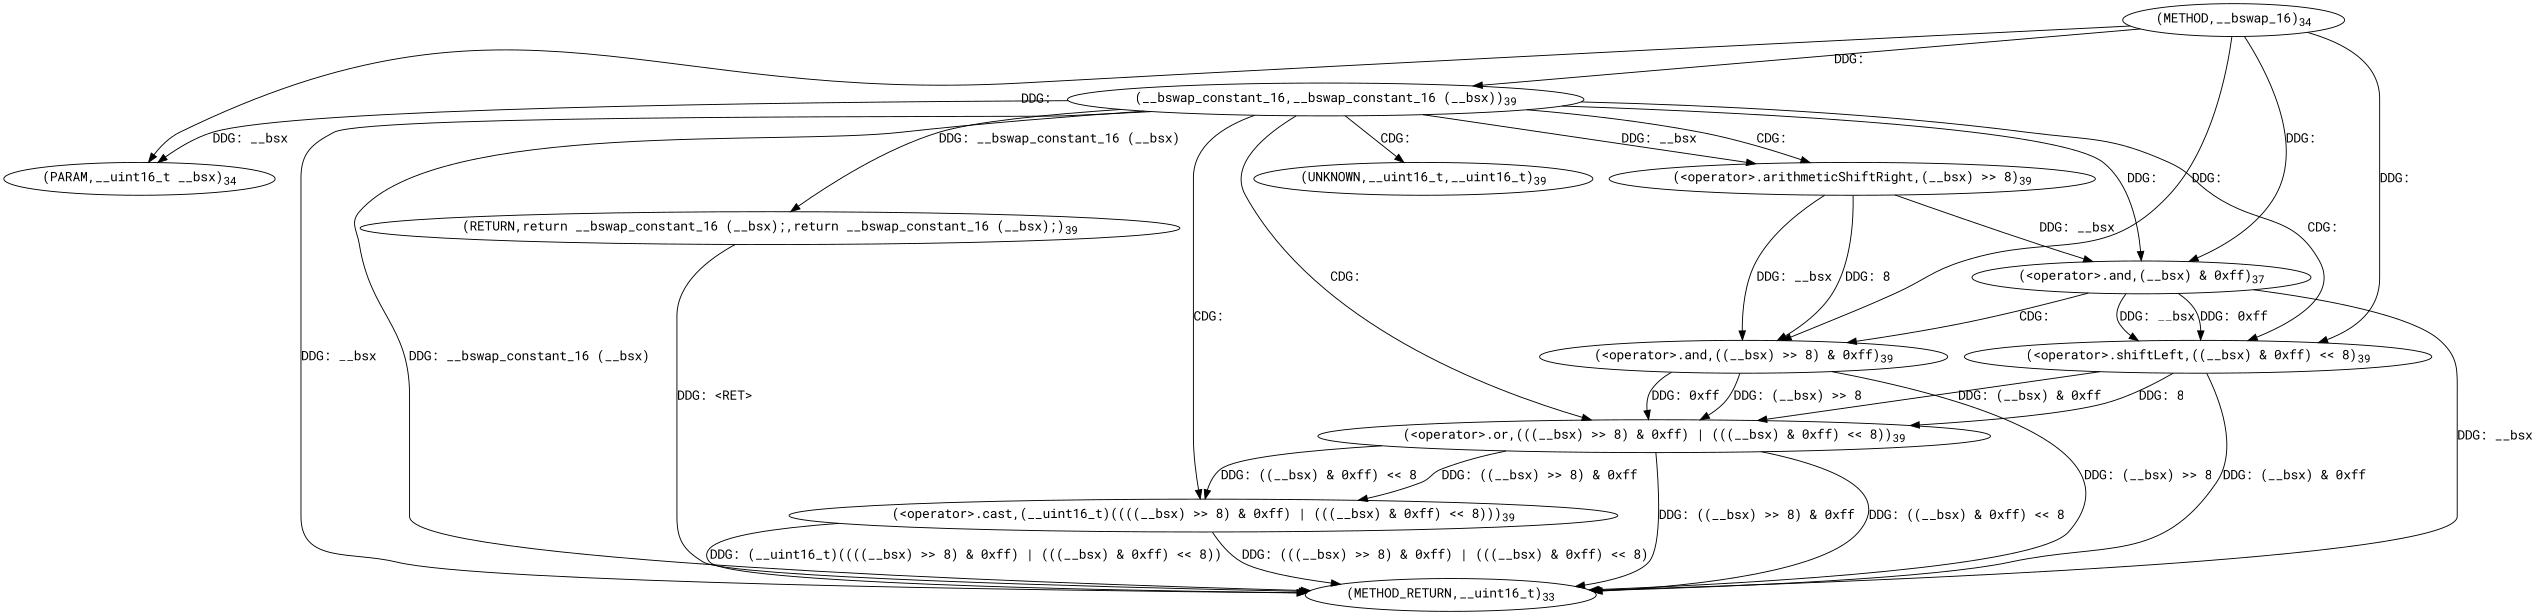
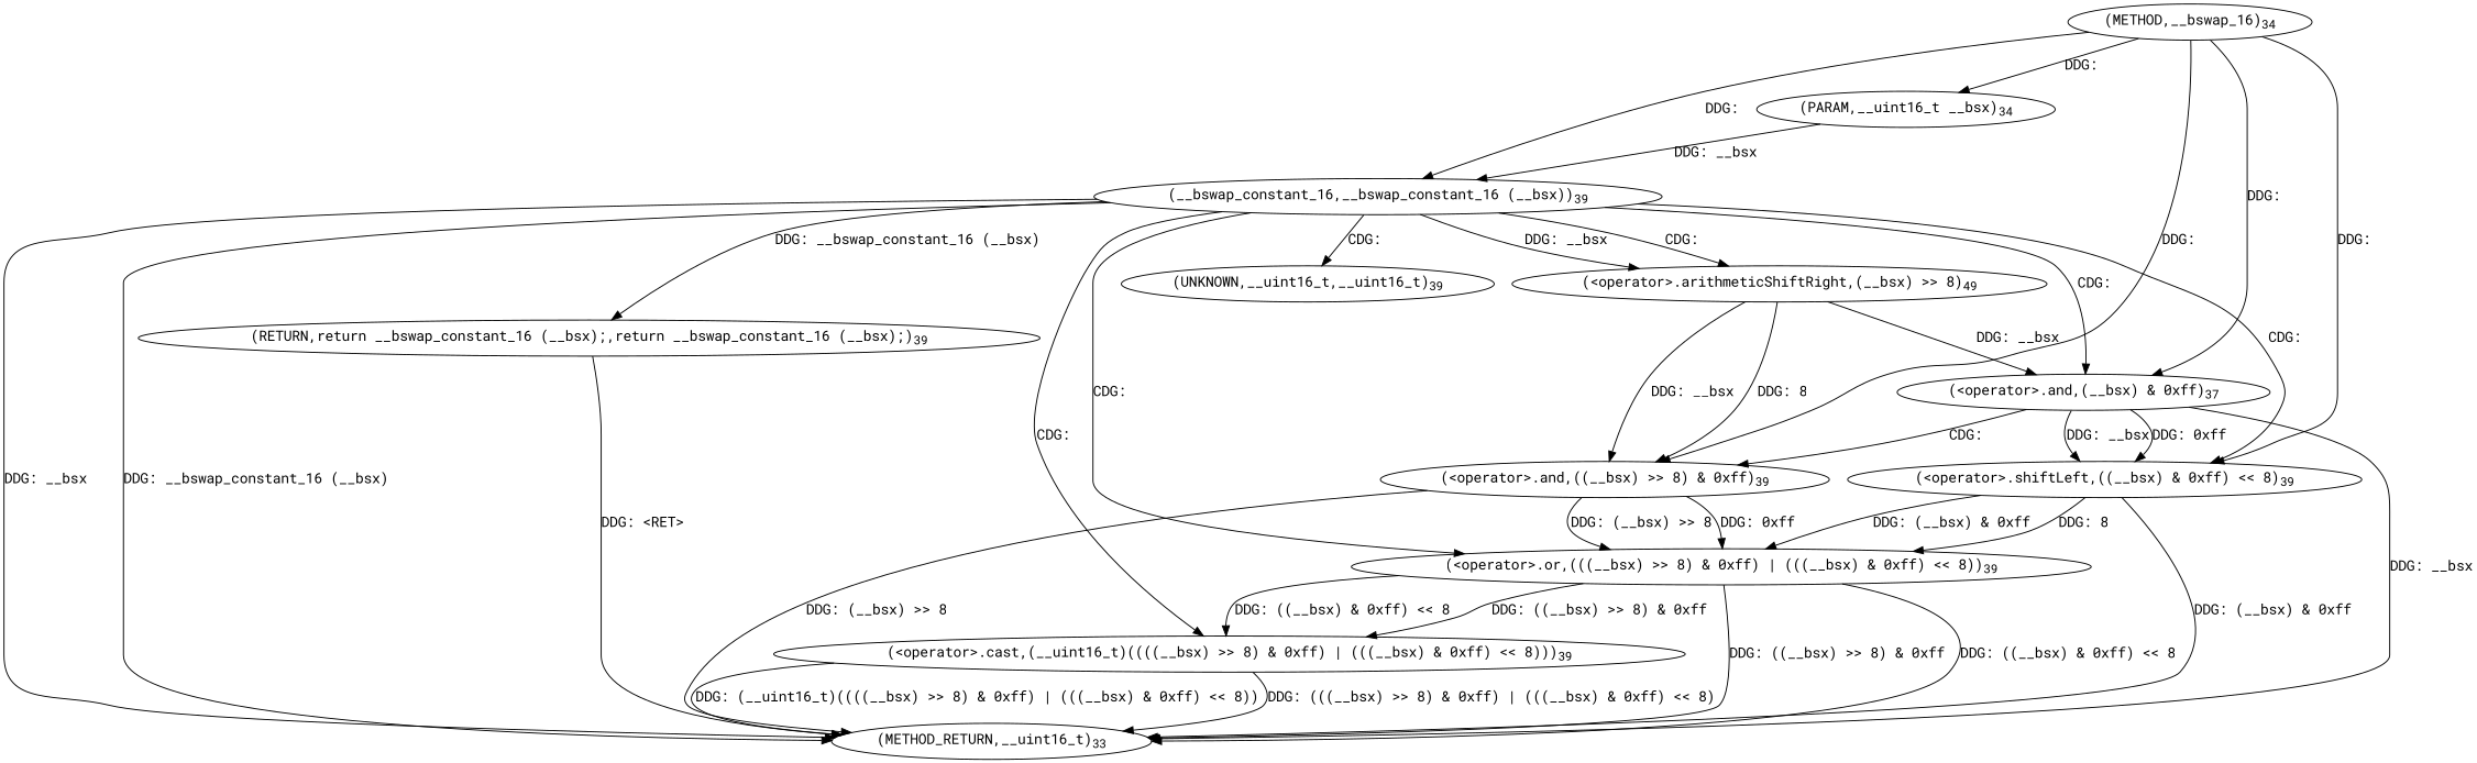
  digraph {
    fontname="Roboto Mono"
    node [fontname="Roboto Mono"]
    edge [fontname="Roboto Mono"]
    n1 [label=<(METHOD,__bswap_16)<SUB>34</SUB>>]
    n2 [label=<(PARAM,__uint16_t __bsx)<SUB>34</SUB>>]
    n3 [label=<(__bswap_constant_16,__bswap_constant_16 (__bsx))<SUB>39</SUB>>]
    n4 [label=<(&lt;operator&gt;.and,((__bsx) &gt;&gt; 8) &amp; 0xff)<SUB>39</SUB>>]
    n5 [label=<(&lt;operator&gt;.shiftLeft,((__bsx) &amp; 0xff) &lt;&lt; 8)<SUB>39</SUB>>]
    n6 [label=<(&lt;operator&gt;.and,(__bsx) &amp; 0xff)<SUB>37</SUB>>]
-   n7 [label=<(&lt;operator&gt;.arithmeticShiftRight,(__bsx) &gt;&gt; 8)<SUB>39</SUB>>]
+   n7 [label=<(&lt;operator&gt;.arithmeticShiftRight,(__bsx) &gt;&gt; 8)<SUB>49</SUB>>]
    n8 [label=<(METHOD_RETURN,__uint16_t)<SUB>33</SUB>>]
    n9 [label=<(RETURN,return __bswap_constant_16 (__bsx);,return __bswap_constant_16 (__bsx);)<SUB>39</SUB>>]
    n10 [label=<(&lt;operator&gt;.cast,(__uint16_t)((((__bsx) &gt;&gt; 8) &amp; 0xff) | (((__bsx) &amp; 0xff) &lt;&lt; 8)))<SUB>39</SUB>>]
    n11 [label=<(&lt;operator&gt;.or,(((__bsx) &gt;&gt; 8) &amp; 0xff) | (((__bsx) &amp; 0xff) &lt;&lt; 8))<SUB>39</SUB>>]
    n12 [label=<(UNKNOWN,__uint16_t,__uint16_t)<SUB>39</SUB>>]
    n1 -> n2 [label="DDG: "]
    n1 -> n3 [label="DDG: "]
    n1 -> n4 [label="DDG: "]
    n1 -> n5 [label="DDG: "]
    n1 -> n6 [label="DDG: "]
-   n3 -> n2 [label="DDG: __bsx"]
+   n2 -> n3 [label="DDG: __bsx"]
    n3 -> n5 [label="CDG: "]
-   n3 -> n6 [label="DDG: "]
+   n3 -> n6 [label="CDG: "]
    n3 -> n7 [label="DDG: __bsx"]
    n3 -> n7 [label="CDG: "]
    n3 -> n8 [label="DDG: __bsx"]
    n3 -> n8 [label="DDG: __bswap_constant_16 (__bsx)"]
    n3 -> n9 [label="DDG: __bswap_constant_16 (__bsx)"]
    n3 -> n10 [label="CDG: "]
    n3 -> n11 [label="CDG: "]
    n3 -> n12 [label="CDG: "]
    n4 -> n8 [label="DDG: (__bsx) &gt;&gt; 8"]
    n4 -> n11 [label="DDG: (__bsx) &gt;&gt; 8"]
    n4 -> n11 [label="DDG: 0xff"]
    n5 -> n8 [label="DDG: (__bsx) &amp; 0xff"]
    n5 -> n11 [label="DDG: (__bsx) &amp; 0xff"]
    n5 -> n11 [label="DDG: 8"]
    n6 -> n4 [label="CDG: "]
    n6 -> n5 [label="DDG: __bsx"]
    n6 -> n5 [label="DDG: 0xff"]
    n6 -> n8 [label="DDG: __bsx"]
    n7 -> n4 [label="DDG: __bsx"]
    n7 -> n4 [label="DDG: 8"]
    n7 -> n6 [label="DDG: __bsx"]
    n9 -> n8 [label="DDG: &lt;RET&gt;"]
    n10 -> n8 [label="DDG: (((__bsx) &gt;&gt; 8) &amp; 0xff) | (((__bsx) &amp; 0xff) &lt;&lt; 8)"]
    n10 -> n8 [label="DDG: (__uint16_t)((((__bsx) &gt;&gt; 8) &amp; 0xff) | (((__bsx) &amp; 0xff) &lt;&lt; 8))"]
    n11 -> n8 [label="DDG: ((__bsx) &gt;&gt; 8) &amp; 0xff"]
    n11 -> n8 [label="DDG: ((__bsx) &amp; 0xff) &lt;&lt; 8"]
    n11 -> n10 [label="DDG: ((__bsx) &gt;&gt; 8) &amp; 0xff"]
    n11 -> n10 [label="DDG: ((__bsx) &amp; 0xff) &lt;&lt; 8"]
  }
